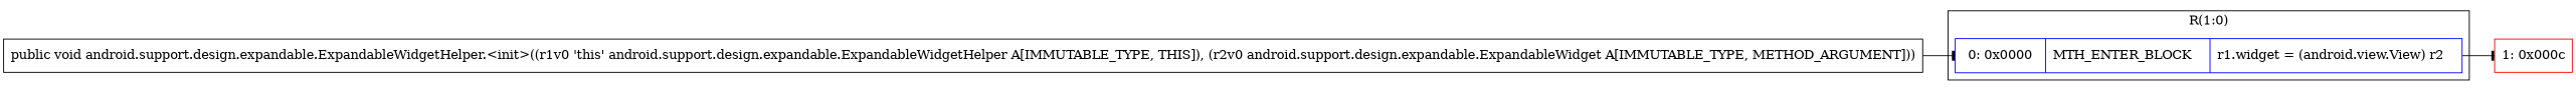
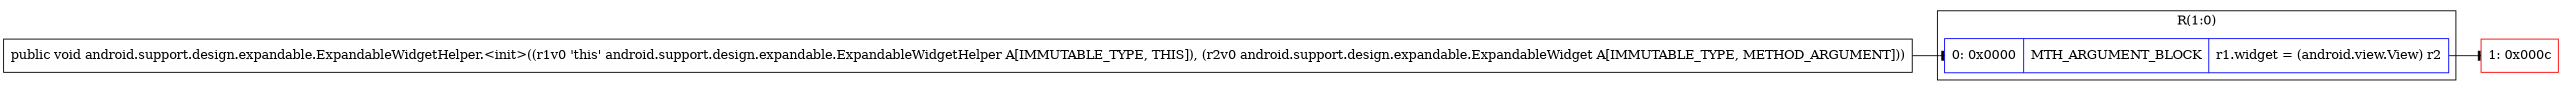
  digraph {
    rankdir=LR
    node [shape=record]
    edge [arrowhead=tee]
-   n1 [color=blue label="{0\:\ 0x0000|MTH_ENTER_BLOCK\l|r1.widget = (android.view.View) r2\l}"]
+   n1 [color=blue label="{0\:\ 0x0000|MTH_ARGUMENT_BLOCK\l|r1.widget = (android.view.View) r2\l}"]
    n2 [color=red label="{1\:\ 0x000c}"]
    n3 [label="{public void android.support.design.expandable.ExpandableWidgetHelper.\<init\>((r1v0 'this' android.support.design.expandable.ExpandableWidgetHelper A[IMMUTABLE_TYPE, THIS]), (r2v0 android.support.design.expandable.ExpandableWidget A[IMMUTABLE_TYPE, METHOD_ARGUMENT])) }"]
    subgraph cluster_1 {
      label="R(1:0)"
      n1
    }
    n1 -> n2
    n3 -> n1
  }
